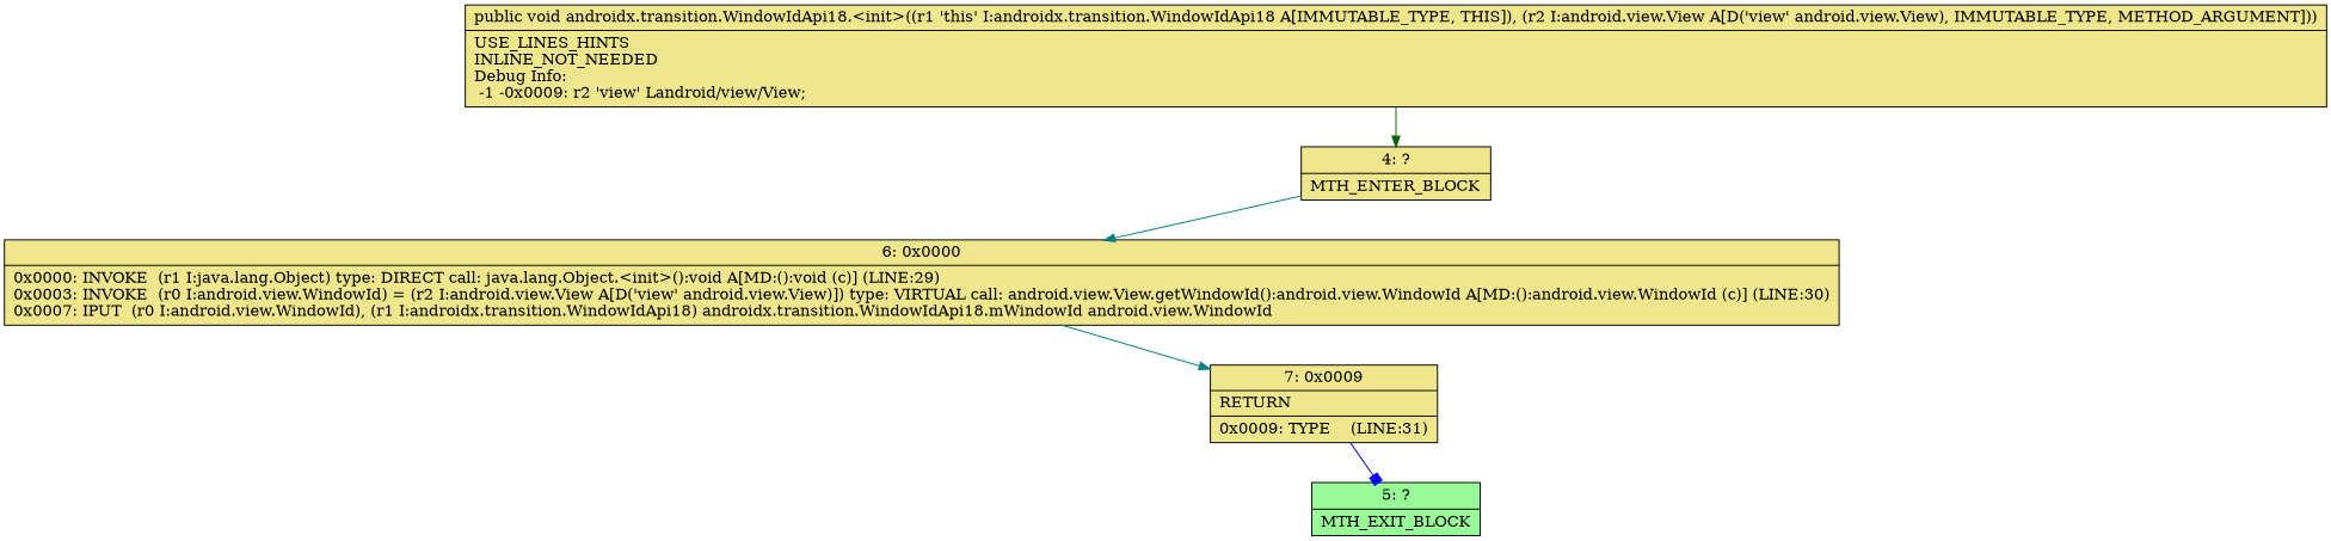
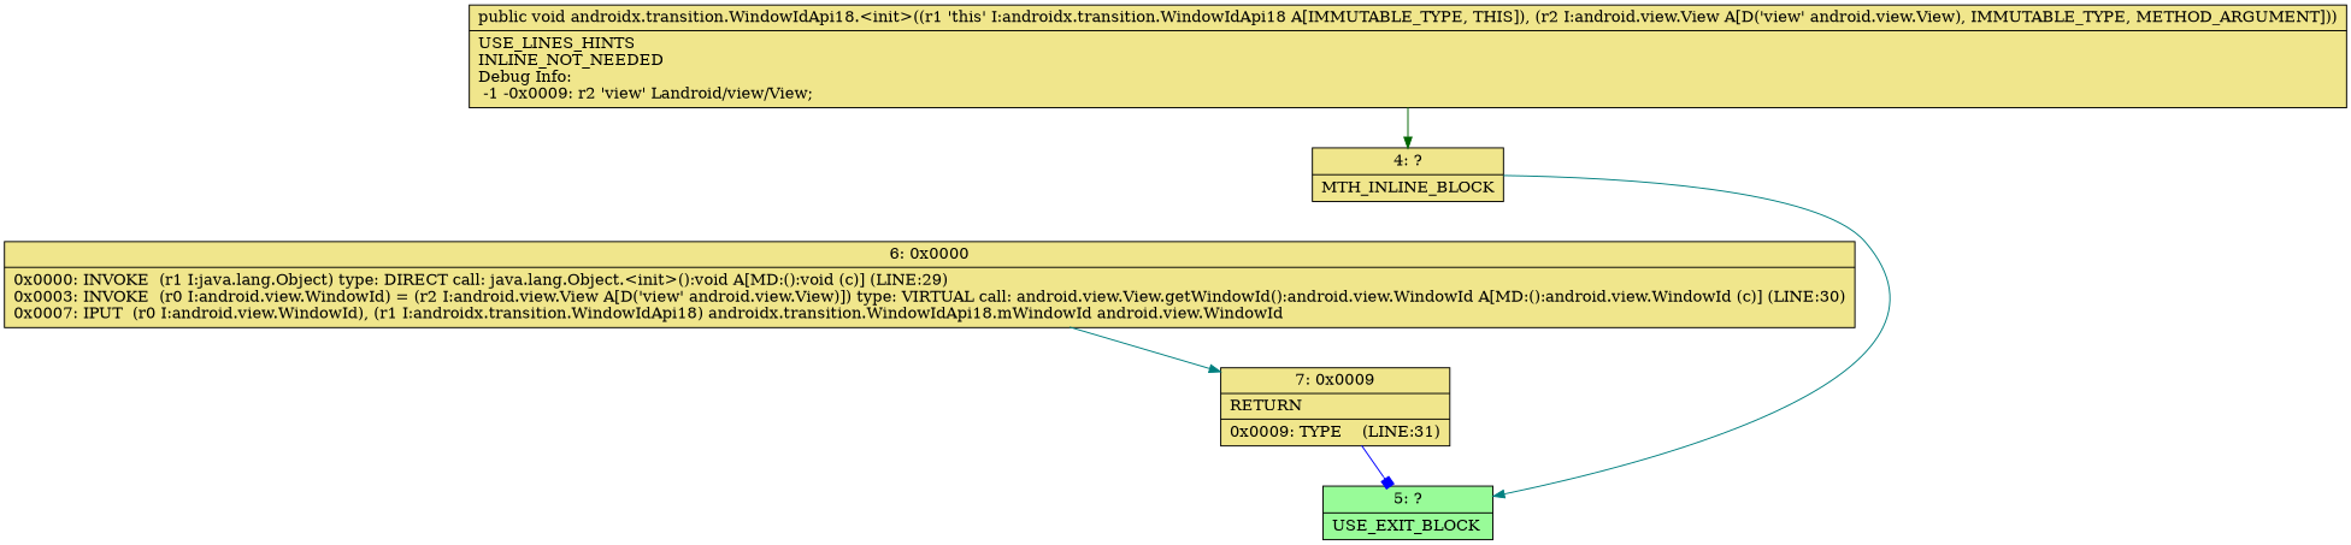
  digraph {
    node [fillcolor=khaki shape=record style=filled]
    edge [arrowhead=normal color=teal]
-   n1 [label="{4\:\ ?|MTH_ENTER_BLOCK\l}"]
+   n1 [label="{4\:\ ?|MTH_INLINE_BLOCK\l}"]
    n2 [label="{6\:\ 0x0000|0x0000: INVOKE  (r1 I:java.lang.Object) type: DIRECT call: java.lang.Object.\<init\>():void A[MD:():void (c)] (LINE:29)\l0x0003: INVOKE  (r0 I:android.view.WindowId) = (r2 I:android.view.View A[D('view' android.view.View)]) type: VIRTUAL call: android.view.View.getWindowId():android.view.WindowId A[MD:():android.view.WindowId (c)] (LINE:30)\l0x0007: IPUT  (r0 I:android.view.WindowId), (r1 I:androidx.transition.WindowIdApi18) androidx.transition.WindowIdApi18.mWindowId android.view.WindowId \l}"]
    n3 [label="{7\:\ 0x0009|RETURN\l|0x0009: TYPE    (LINE:31)\l}"]
-   n4 [fillcolor=palegreen label="{5\:\ ?|MTH_EXIT_BLOCK\l}"]
+   n4 [fillcolor=palegreen label="{5\:\ ?|USE_EXIT_BLOCK\l}"]
    n5 [label="{public void androidx.transition.WindowIdApi18.\<init\>((r1 'this' I:androidx.transition.WindowIdApi18 A[IMMUTABLE_TYPE, THIS]), (r2 I:android.view.View A[D('view' android.view.View), IMMUTABLE_TYPE, METHOD_ARGUMENT]))  | USE_LINES_HINTS\lINLINE_NOT_NEEDED\lDebug Info:\l  \-1 \-0x0009: r2 'view' Landroid\/view\/View;\l}"]
-   n1 -> n2
+   n1 -> n4
    n2 -> n3
    n3 -> n4 [arrowhead=box color=blue]
    n5 -> n1 [color=darkgreen]
  }
